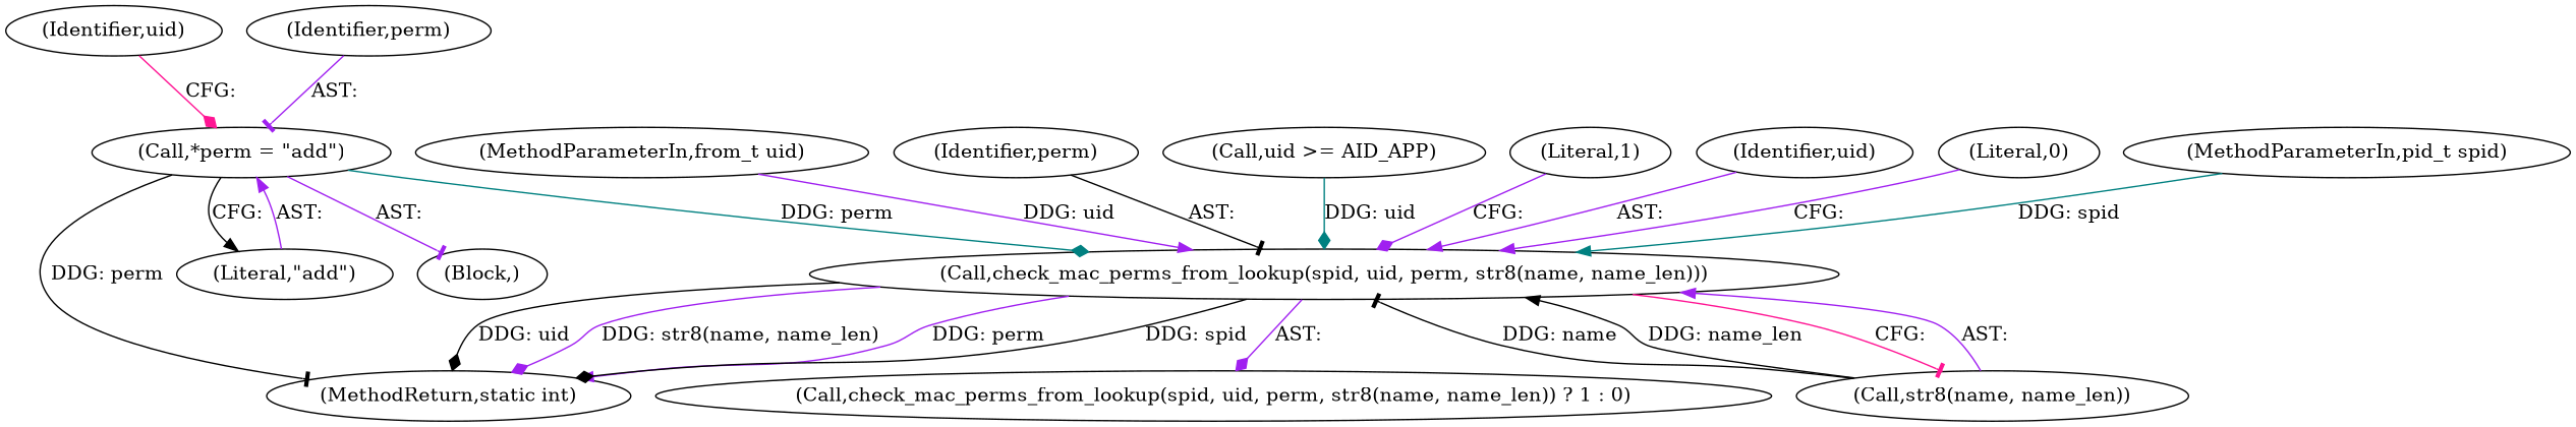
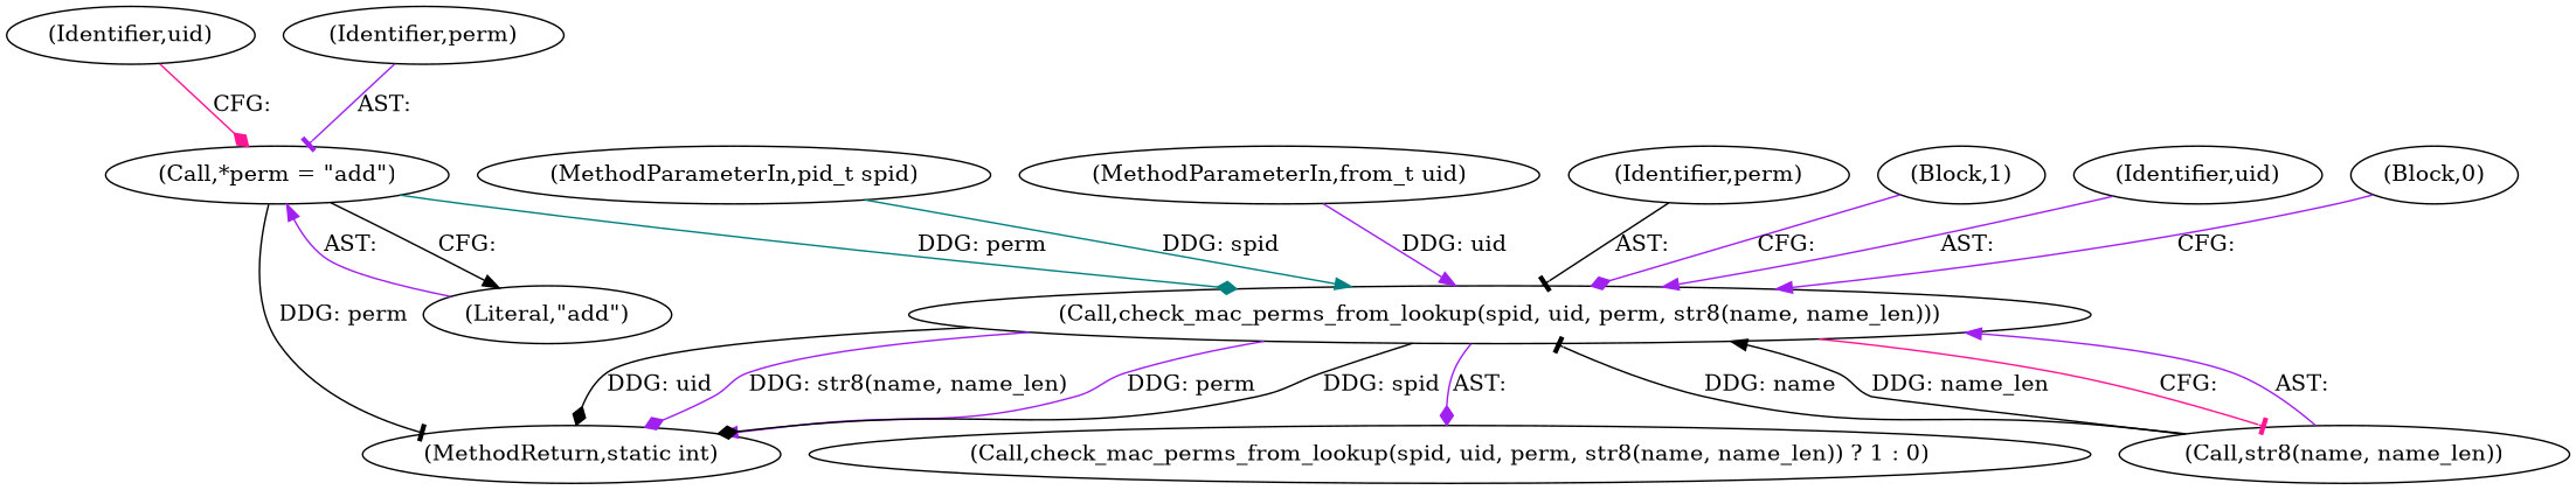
  digraph {
    edge [arrowhead=normal color=purple]
    n1 [label="(Call,*perm = \"add\")"]
    n2 [label="(Call,check_mac_perms_from_lookup(spid, uid, perm, str8(name, name_len)))"]
    n3 [label="(MethodReturn,static int)"]
    n4 [label="(Literal,\"add\")"]
-   n5 [label="(Block,)"]
    n6 [label="(Call,check_mac_perms_from_lookup(spid, uid, perm, str8(name, name_len)) ? 1 : 0)"]
    n7 [label="(Call,str8(name, name_len))"]
-   n8 [label="(Literal,1)"]
+   n8 [label="(Block,1)"]
    n9 [label="(Identifier,uid)"]
    n10 [label="(Identifier,uid)"]
-   n11 [label="(Literal,0)"]
+   n11 [label="(Block,0)"]
    n12 [label="(MethodParameterIn,pid_t spid)"]
    n13 [label="(MethodParameterIn,from_t uid)"]
    n14 [label="(Identifier,perm)"]
    n15 [label="(Identifier,perm)"]
-   n16 [label="(Call,uid >= AID_APP)"]
    n1 -> n2 [arrowhead=diamond color=teal label="DDG: perm"]
    n1 -> n3 [arrowhead=tee color=black label="DDG: perm"]
    n1 -> n4 [color=black label="CFG: "]
-   n1 -> n5 [arrowhead=tee label="AST: "]
    n2 -> n3 [label="DDG: perm"]
    n2 -> n3 [arrowhead=diamond color=black label="DDG: spid"]
    n2 -> n3 [arrowhead=diamond color=black label="DDG: uid"]
    n2 -> n3 [arrowhead=diamond label="DDG: str8(name, name_len)"]
    n2 -> n6 [arrowhead=diamond label="AST: "]
    n2 -> n7 [arrowhead=tee color=deeppink label="CFG: "]
    n4 -> n1 [label="AST: "]
    n7 -> n2 [label="AST: "]
    n7 -> n2 [arrowhead=tee color=black label="DDG: name"]
    n7 -> n2 [color=black label="DDG: name_len"]
    n8 -> n2 [arrowhead=diamond label="CFG: "]
    n9 -> n1 [arrowhead=diamond color=deeppink label="CFG: "]
    n10 -> n2 [label="AST: "]
    n11 -> n2 [label="CFG: "]
    n12 -> n2 [color=teal label="DDG: spid"]
    n13 -> n2 [label="DDG: uid"]
    n14 -> n1 [arrowhead=tee label="AST: "]
    n15 -> n2 [arrowhead=tee color=black label="AST: "]
-   n16 -> n2 [arrowhead=diamond color=teal label="DDG: uid"]
  }
